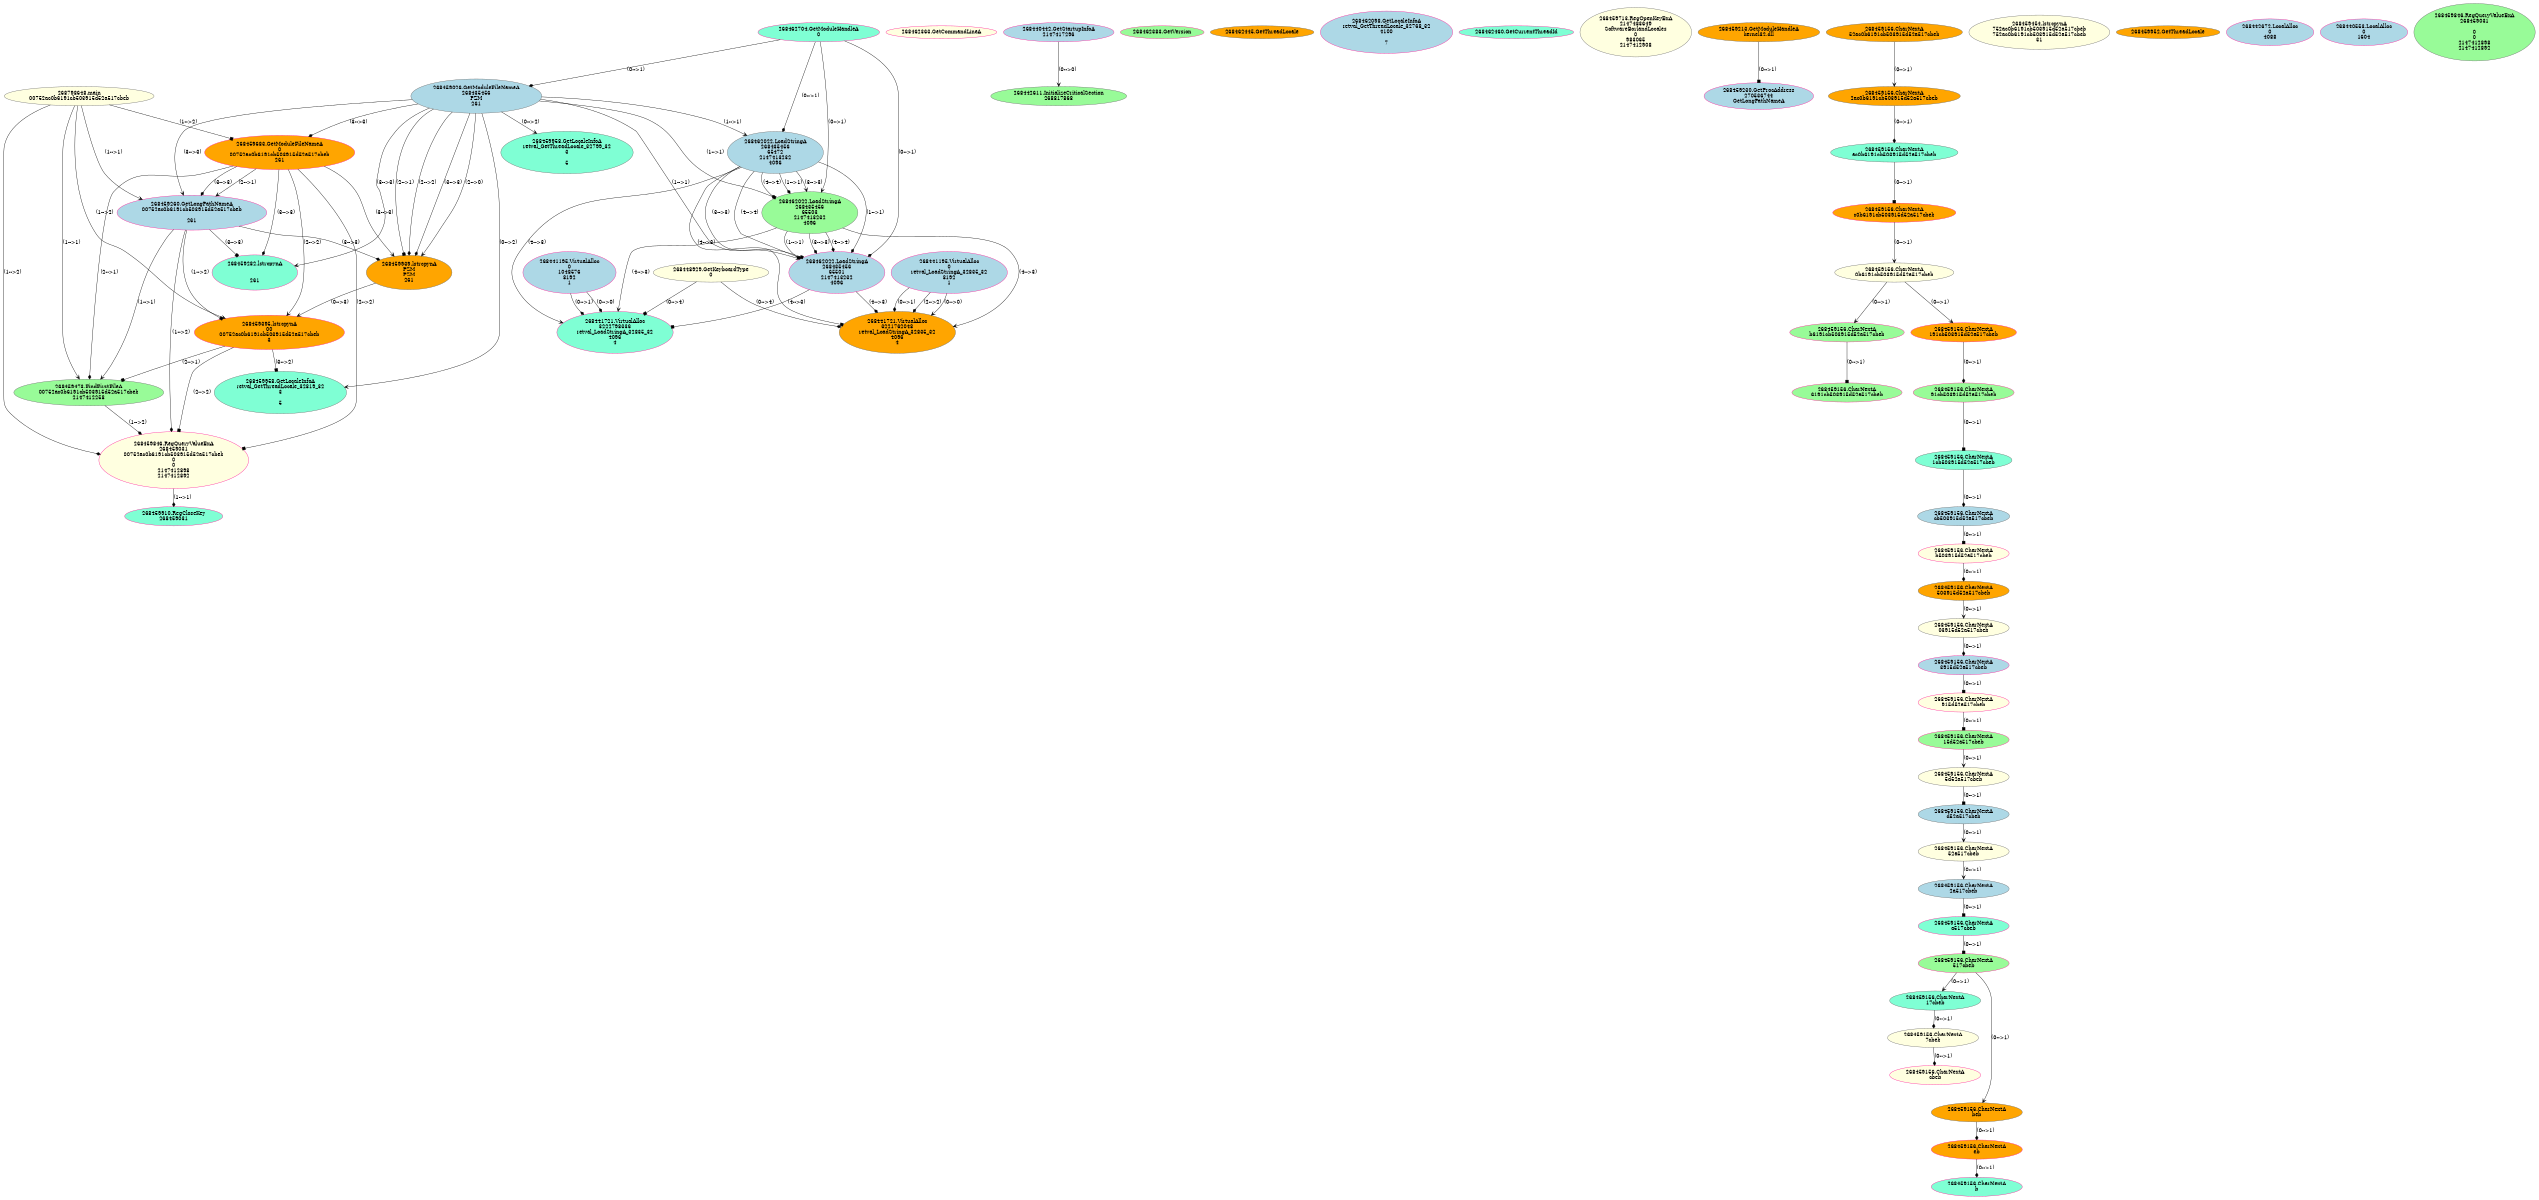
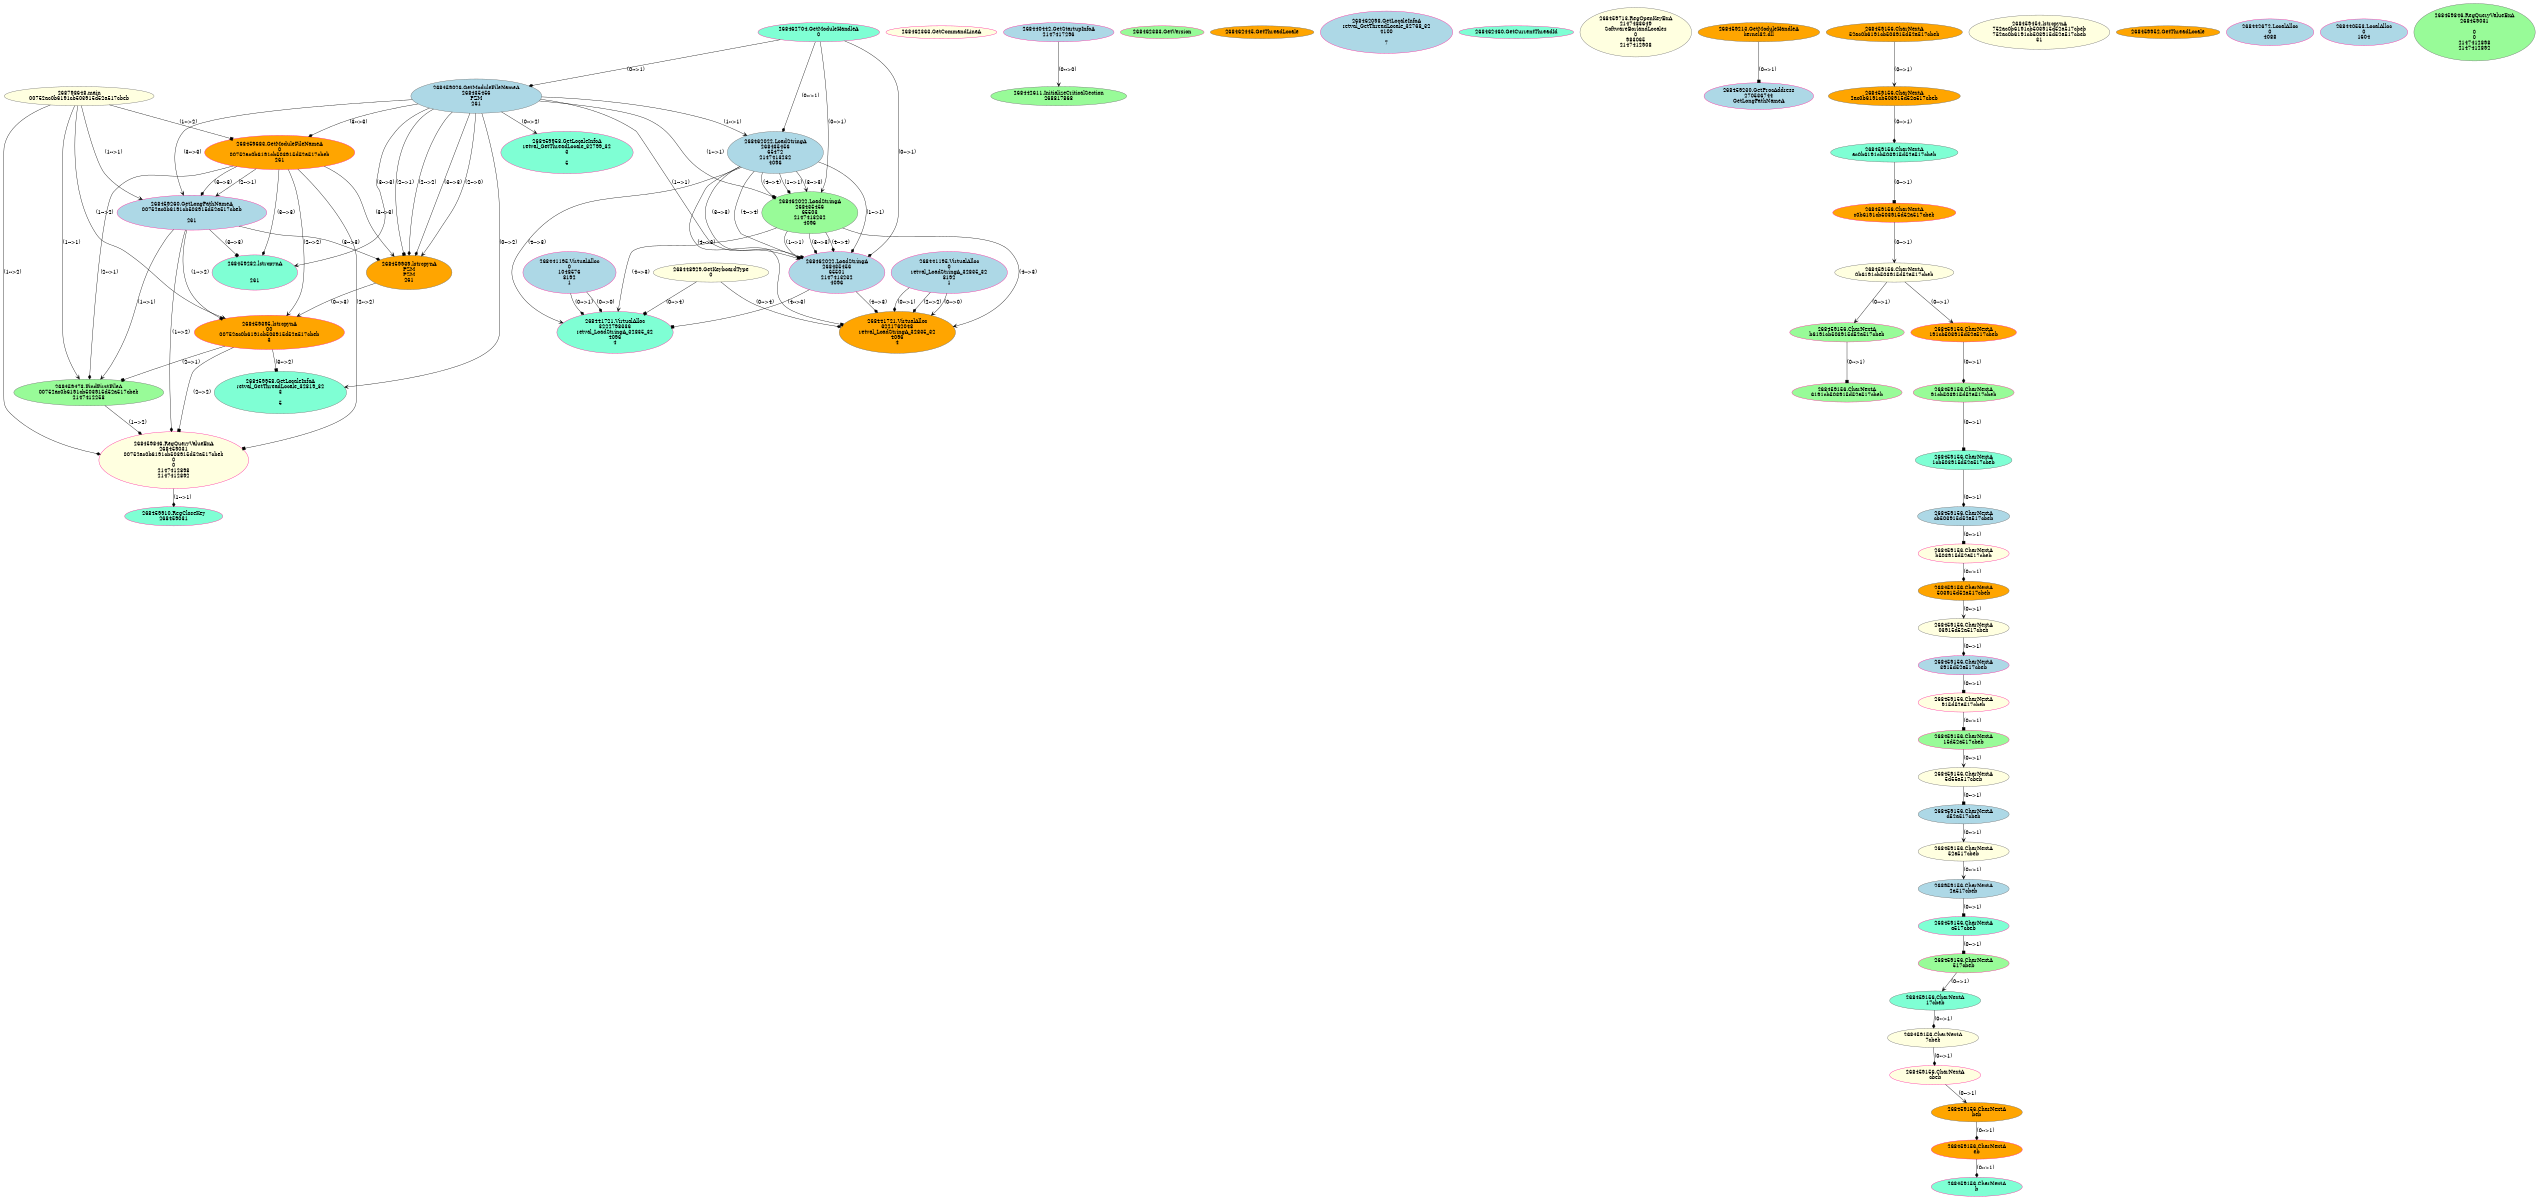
  digraph {
    node [color=deeppink fillcolor=lightblue style=filled]
    edge [arrowhead=diamond]
    n1 [color=gray40 fillcolor=lightyellow label="268798648.main\n00752ac0b6191cb503915d52a517cbeb"]
    n2 [fillcolor=orange label="268459683.GetModuleFileNameA\n0\n00752ac0b6191cb503915d52a517cbeb\n261"]
    n3 [label="268459260.GetLongPathNameA\n00752ac0b6191cb503915d52a517cbeb\n\n261"]
    n4 [fillcolor=orange label="268459395.lstrcpynA\n00\n00752ac0b6191cb503915d52a517cbeb\n3"]
    n5 [color=gray40 fillcolor=palegreen label="268459473.FindFirstFileA\n00752ac0b6191cb503915d52a517cbeb\n2147412258"]
    n6 [fillcolor=lightyellow label="268459846.RegQueryValueExA\n268459031\n00752ac0b6191cb503915d52a517cbeb\n0\n0\n2147412898\n2147412892"]
    n7 [color=gray40 fillcolor=orange label="268459939.lstrcpynA\nPZM\nPZM\n261"]
    n8 [fillcolor=aquamarine label="268459282.lstrcpynA\n\n\n261"]
    n9 [color=gray40 fillcolor=aquamarine label="268459958.GetLocaleInfoA\nretval_GetThreadLocale_32819_32\n3\n\n5"]
    n10 [fillcolor=aquamarine label="268459910.RegCloseKey\n268459031"]
    n11 [fillcolor=aquamarine label="268462704.GetModuleHandleA\n0"]
    n12 [color=gray40 label="268459026.GetModuleFileNameA\n268435456\nPZM\n261"]
    n13 [color=gray40 label="268462022.LoadStringA\n268435456\n65472\n2147413232\n4096"]
    n14 [color=gray40 fillcolor=palegreen label="268462022.LoadStringA\n268435456\n65503\n2147413232\n4096"]
    n15 [label="268462022.LoadStringA\n268435456\n65501\n2147413232\n4096"]
-   n16 [color=gray40 fillcolor=aquamarine label="268459958.GetLocaleInfoA\nretval_GetThreadLocale_32799_32\n3\n\n5"]
+   n16 [fillcolor=aquamarine label="268459958.GetLocaleInfoA\nretval_GetThreadLocale_32799_32\n3\n\n5"]
    n17 [color=gray40 fillcolor=orange label="268441721.VirtualAlloc\n3221762048\nretval_LoadStringA_32835_32\n4096\n4"]
    n18 [fillcolor=aquamarine label="268441721.VirtualAlloc\n3222798336\nretval_LoadStringA_32835_32\n4096\n4"]
    n19 [color=gray40 fillcolor=lightyellow label="268448929.GetKeyboardType\n0"]
    n20 [fillcolor=lightyellow label="268462363.GetCommandLineA\n"]
    n21 [label="268440442.GetStartupInfoA\n2147417296"]
    n22 [color=gray40 fillcolor=palegreen label="268442611.InitializeCriticalSection\n268817868"]
    n23 [fillcolor=palegreen label="268462383.GetVersion\n"]
    n24 [color=gray40 fillcolor=orange label="268462445.GetThreadLocale\n"]
    n25 [label="268462098.GetLocaleInfoA\nretval_GetThreadLocale_32768_32\n4100\n\n7"]
    n26 [fillcolor=aquamarine label="268462460.GetCurrentThreadId\n"]
    n27 [color=gray40 fillcolor=lightyellow label="268459713.RegOpenKeyExA\n2147483649\nSoftware\Borland\Locales\n0\n983065\n2147412908"]
    n28 [color=gray40 fillcolor=orange label="268459213.GetModuleHandleA\nkernel32.dll"]
    n29 [label="268459230.GetProcAddress\n270536744\nGetLongPathNameA"]
    n30 [color=gray40 fillcolor=orange label="268459156.CharNextA\n52ac0b6191cb503915d52a517cbeb"]
    n31 [color=gray40 fillcolor=orange label="268459156.CharNextA\n2ac0b6191cb503915d52a517cbeb"]
    n32 [color=gray40 fillcolor=aquamarine label="268459156.CharNextA\nac0b6191cb503915d52a517cbeb"]
    n33 [fillcolor=orange label="268459156.CharNextA\nc0b6191cb503915d52a517cbeb"]
    n34 [color=gray40 fillcolor=lightyellow label="268459156.CharNextA\n0b6191cb503915d52a517cbeb"]
    n35 [fillcolor=palegreen label="268459156.CharNextA\nb6191cb503915d52a517cbeb"]
    n36 [fillcolor=orange label="268459156.CharNextA\n191cb503915d52a517cbeb"]
    n37 [fillcolor=palegreen label="268459156.CharNextA\n6191cb503915d52a517cbeb"]
    n38 [fillcolor=palegreen label="268459156.CharNextA\n91cb503915d52a517cbeb"]
    n39 [color=gray40 fillcolor=aquamarine label="268459156.CharNextA\n1cb503915d52a517cbeb"]
    n40 [color=gray40 label="268459156.CharNextA\ncb503915d52a517cbeb"]
    n41 [fillcolor=lightyellow label="268459156.CharNextA\nb503915d52a517cbeb"]
    n42 [color=gray40 fillcolor=orange label="268459156.CharNextA\n503915d52a517cbeb"]
    n43 [color=gray40 fillcolor=lightyellow label="268459156.CharNextA\n03915d52a517cbeb"]
    n44 [label="268459156.CharNextA\n3915d52a517cbeb"]
    n45 [fillcolor=lightyellow label="268459156.CharNextA\n915d52a517cbeb"]
    n46 [fillcolor=palegreen label="268459156.CharNextA\n15d52a517cbeb"]
-   n47 [color=gray40 fillcolor=lightyellow label="268459156.CharNextA\n5d52a517cbeb"]
+   n47 [color=gray40 fillcolor=lightyellow label="268459156.CharNextA\n5d55a517cbeb"]
    n48 [color=gray40 label="268459156.CharNextA\nd52a517cbeb"]
    n49 [color=gray40 fillcolor=lightyellow label="268459156.CharNextA\n52a517cbeb"]
-   n50 [color=gray40 label="268459156.CharNextA\n2a517cbeb"]
+   n50 [color=gray40 label="268959156.CharNextA\n2a517cbeb"]
    n51 [fillcolor=aquamarine label="268459156.CharNextA\na517cbeb"]
    n52 [fillcolor=palegreen label="268459156.CharNextA\n517cbeb"]
    n53 [color=gray40 fillcolor=aquamarine label="268459156.CharNextA\n17cbeb"]
    n54 [color=gray40 fillcolor=lightyellow label="268459156.CharNextA\n7cbeb"]
    n55 [fillcolor=lightyellow label="268459156.CharNextA\ncbeb"]
    n56 [color=gray40 fillcolor=orange label="268459156.CharNextA\nbeb"]
    n57 [fillcolor=orange label="268459156.CharNextA\neb"]
    n58 [fillcolor=aquamarine label="268459156.CharNextA\nb"]
    n59 [color=gray40 fillcolor=lightyellow label="268459454.lstrcpynA\n752ac0b6191cb503915d52a517cbeb\n752ac0b6191cb503915d52a517cbeb\n31"]
    n60 [color=gray40 fillcolor=orange label="268459952.GetThreadLocale\n"]
    n61 [label="268442672.LocalAlloc\n0\n4088"]
    n62 [label="268441195.VirtualAlloc\n0\nretval_LoadStringA_32835_32\n8192\n1"]
    n63 [label="268440553.LocalAlloc\n0\n1604"]
    n64 [color=gray40 fillcolor=palegreen label="268459846.RegQueryValueExA\n268459031\n\n0\n0\n2147412898\n2147412892"]
    n65 [label="268441195.VirtualAlloc\n0\n1048576\n8192\n1"]
    n1 -> n2 [arrowhead=box label="(1-->2)"]
    n1 -> n3 [arrowhead=vee label="(1-->1)"]
    n1 -> n4 [arrowhead=vee label="(1-->2)"]
    n1 -> n5 [arrowhead=vee label="(1-->1)"]
    n1 -> n6 [label="(1-->2)"]
    n2 -> n3 [arrowhead=vee label="(2-->1)"]
    n2 -> n3 [label="(3-->3)"]
    n2 -> n4 [arrowhead=vee label="(2-->2)"]
    n2 -> n5 [label="(2-->1)"]
    n2 -> n6 [arrowhead=box label="(2-->2)"]
    n2 -> n7 [arrowhead=vee label="(3-->3)"]
    n2 -> n8 [label="(3-->3)"]
    n3 -> n4 [arrowhead=box label="(1-->2)"]
    n3 -> n5 [arrowhead=vee label="(1-->1)"]
    n3 -> n6 [label="(1-->2)"]
    n3 -> n7 [label="(3-->3)"]
    n3 -> n8 [arrowhead=box label="(3-->3)"]
    n4 -> n5 [arrowhead=box label="(2-->1)"]
    n4 -> n6 [arrowhead=box label="(2-->2)"]
    n4 -> n9 [arrowhead=box label="(3-->2)"]
    n5 -> n6 [label="(1-->2)"]
    n6 -> n10 [label="(1-->1)"]
    n7 -> n4 [arrowhead=vee label="(0-->3)"]
    n11 -> n12 [label="(0-->1)"]
    n11 -> n13 [label="(0-->1)"]
    n11 -> n14 [arrowhead=vee label="(0-->1)"]
    n11 -> n15 [label="(0-->1)"]
    n12 -> n2 [label="(3-->3)"]
    n12 -> n3 [arrowhead=vee label="(3-->3)"]
    n12 -> n7 [arrowhead=box label="(2-->1)"]
    n12 -> n7 [label="(2-->2)"]
    n12 -> n7 [label="(3-->3)"]
    n12 -> n7 [arrowhead=vee label="(2-->0)"]
    n12 -> n8 [arrowhead=vee label="(3-->3)"]
    n12 -> n9 [arrowhead=vee label="(0-->2)"]
    n12 -> n13 [arrowhead=vee label="(1-->1)"]
    n12 -> n14 [arrowhead=box label="(1-->1)"]
    n12 -> n15 [arrowhead=vee label="(1-->1)"]
    n12 -> n16 [arrowhead=vee label="(0-->2)"]
    n13 -> n14 [label="(1-->1)"]
    n13 -> n14 [arrowhead=vee label="(3-->3)"]
    n13 -> n14 [label="(4-->4)"]
    n13 -> n15 [label="(1-->1)"]
    n13 -> n15 [arrowhead=box label="(3-->3)"]
    n13 -> n15 [label="(4-->4)"]
    n13 -> n17 [arrowhead=box label="(4-->3)"]
    n13 -> n18 [arrowhead=vee label="(4-->3)"]
    n14 -> n15 [label="(1-->1)"]
    n14 -> n15 [label="(3-->3)"]
    n14 -> n15 [label="(4-->4)"]
    n14 -> n17 [arrowhead=vee label="(4-->3)"]
    n14 -> n18 [arrowhead=vee label="(4-->3)"]
    n15 -> n17 [label="(4-->3)"]
    n15 -> n18 [arrowhead=box label="(4-->3)"]
    n19 -> n17 [label="(0-->4)"]
    n19 -> n18 [arrowhead=box label="(0-->4)"]
    n21 -> n22 [arrowhead=vee label="(0-->0)"]
    n28 -> n29 [arrowhead=box label="(0-->1)"]
    n30 -> n31 [arrowhead=vee label="(0-->1)"]
    n31 -> n32 [label="(0-->1)"]
    n32 -> n33 [arrowhead=box label="(0-->1)"]
    n33 -> n34 [arrowhead=vee label="(0-->1)"]
    n34 -> n35 [arrowhead=vee label="(0-->1)"]
    n34 -> n36 [arrowhead=vee label="(0-->1)"]
    n35 -> n37 [arrowhead=box label="(0-->1)"]
    n36 -> n38 [label="(0-->1)"]
    n38 -> n39 [arrowhead=box label="(0-->1)"]
    n39 -> n40 [label="(0-->1)"]
    n40 -> n41 [arrowhead=box label="(0-->1)"]
    n41 -> n42 [label="(0-->1)"]
    n42 -> n43 [arrowhead=vee label="(0-->1)"]
    n43 -> n44 [label="(0-->1)"]
    n44 -> n45 [arrowhead=box label="(0-->1)"]
    n45 -> n46 [arrowhead=box label="(0-->1)"]
    n46 -> n47 [arrowhead=vee label="(0-->1)"]
    n47 -> n48 [arrowhead=box label="(0-->1)"]
    n48 -> n49 [arrowhead=vee label="(0-->1)"]
    n49 -> n50 [arrowhead=vee label="(0-->1)"]
    n50 -> n51 [arrowhead=box label="(0-->1)"]
    n51 -> n52 [arrowhead=box label="(0-->1)"]
    n52 -> n53 [arrowhead=vee label="(0-->1)"]
    n53 -> n54 [label="(0-->1)"]
    n54 -> n55 [label="(0-->1)"]
-   n52 -> n56 [arrowhead=vee label="(0-->1)"]
+   n55 -> n56 [arrowhead=vee label="(0-->1)"]
    n56 -> n57 [label="(0-->1)"]
    n57 -> n58 [label="(0-->1)"]
    n62 -> n17 [label="(0-->1)"]
    n62 -> n17 [label="(2-->2)"]
    n62 -> n17 [arrowhead=vee label="(0-->0)"]
    n65 -> n18 [label="(0-->1)"]
    n65 -> n18 [label="(0-->0)"]
  }
